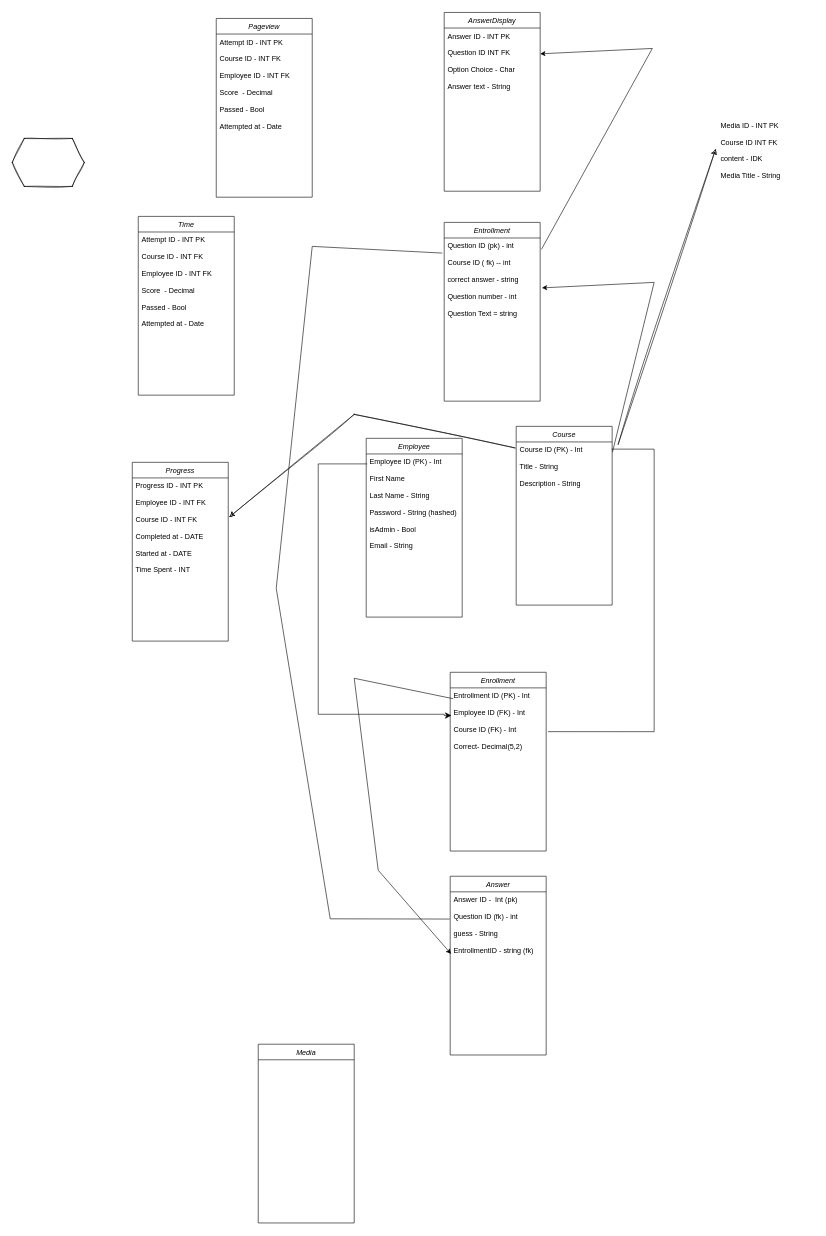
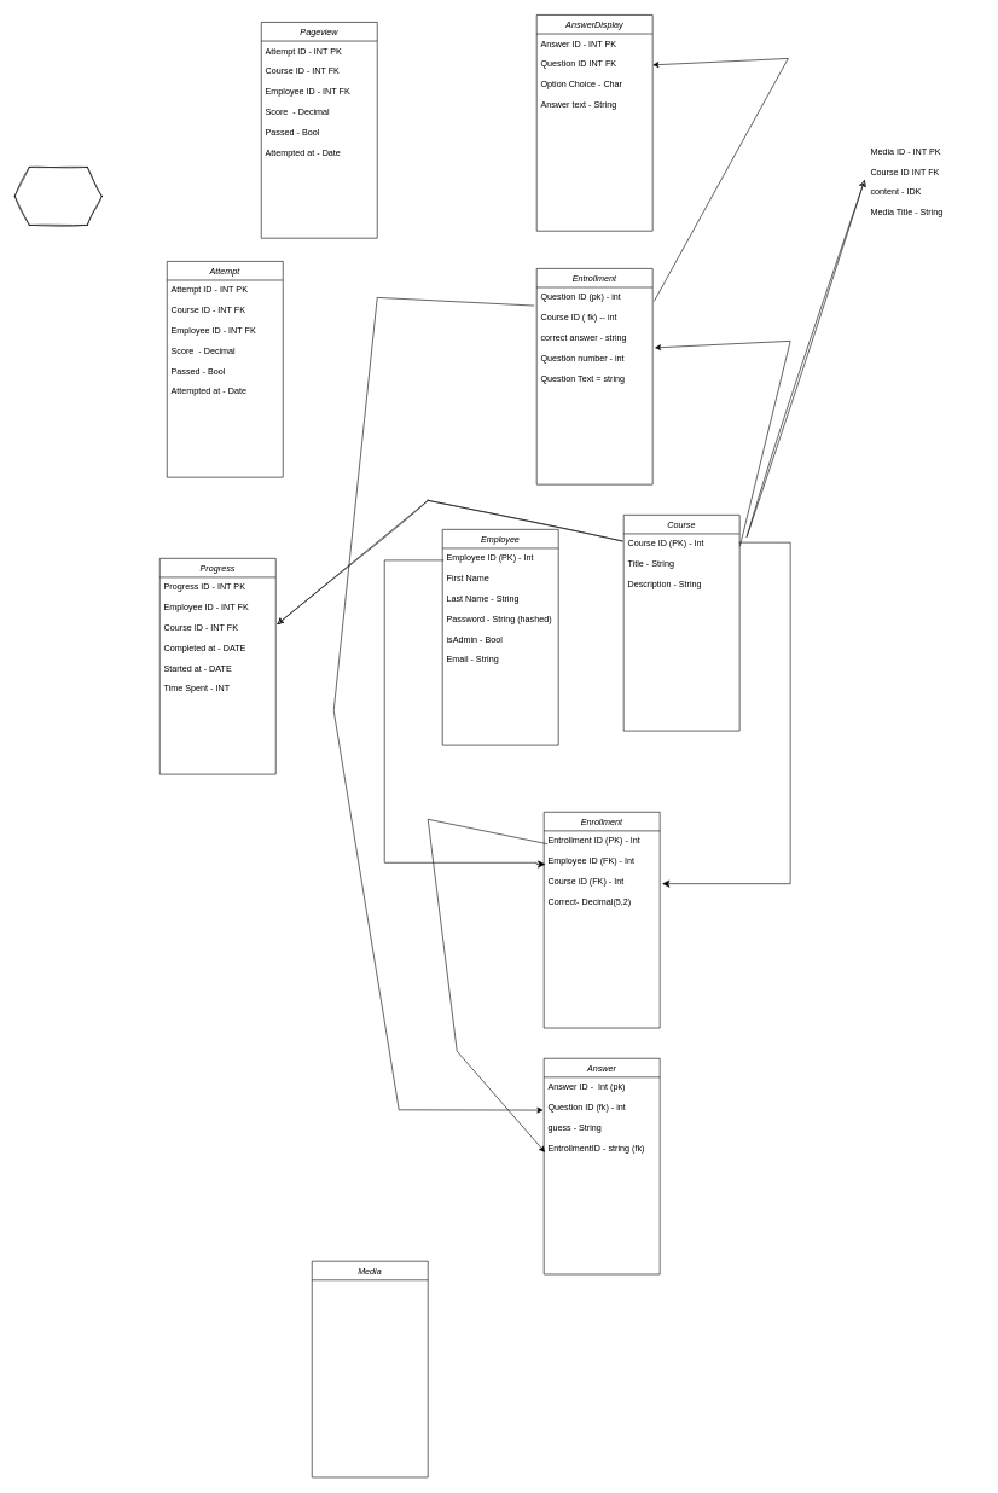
  <mxCell id="0" />
  <mxCell id="1" parent="0" />
  <mxCell id="2" value="Employee" style="swimlane;fontStyle=2;align=center;verticalAlign=top;childLayout=stackLayout;horizontal=1;startSize=26;horizontalStack=0;resizeParent=1;resizeLast=0;collapsible=1;marginBottom=0;rounded=0;shadow=0;strokeWidth=1;" parent="1" vertex="1"><mxGeometry x="610" y="730" width="160" height="298" as="geometry"><mxRectangle x="230" y="140" width="160" height="26" as="alternateBounds" /></mxGeometry></mxCell>
  <mxCell id="3" value="Employee ID (PK) - Int&#10;&#10;First Name&#10;&#10;Last Name - String&#10;&#10;Password - String (hashed)&#10;&#10;isAdmin - Bool&#10;&#10;Email - String&#10;&#10;" style="text;align=left;verticalAlign=top;spacingLeft=4;spacingRight=4;overflow=hidden;rotatable=0;points=[[0,0.5],[1,0.5]];portConstraint=eastwest;fontColor=default;" parent="2" vertex="1"><mxGeometry y="26" width="160" height="244" as="geometry" /></mxCell>
  <mxCell id="4" value="&#10;&#10;&#10;" style="text;align=left;verticalAlign=top;spacingLeft=4;spacingRight=4;overflow=hidden;rotatable=0;points=[[0,0.5],[1,0.5]];portConstraint=eastwest;rounded=0;shadow=0;html=0;fontColor=default;" parent="2" vertex="1"><mxGeometry y="270" width="160" height="28" as="geometry" /></mxCell>
  <mxCell id="5" value="Course" style="swimlane;fontStyle=2;align=center;verticalAlign=top;childLayout=stackLayout;horizontal=1;startSize=26;horizontalStack=0;resizeParent=1;resizeLast=0;collapsible=1;marginBottom=0;rounded=0;shadow=0;strokeWidth=1;" parent="1" vertex="1"><mxGeometry x="860" y="710" width="160" height="298" as="geometry"><mxRectangle x="230" y="140" width="160" height="26" as="alternateBounds" /></mxGeometry></mxCell>
  <mxCell id="6" value="Course ID (PK) - Int&#10;&#10;Title - String&#10;&#10;Description - String&#10;&#10;" style="text;align=left;verticalAlign=top;spacingLeft=4;spacingRight=4;overflow=hidden;rotatable=0;points=[[0,0.5],[1,0.5]];portConstraint=eastwest;fontColor=default;" parent="5" vertex="1"><mxGeometry y="26" width="160" height="244" as="geometry" /></mxCell>
  <mxCell id="7" value="&#10;&#10;&#10;" style="text;align=left;verticalAlign=top;spacingLeft=4;spacingRight=4;overflow=hidden;rotatable=0;points=[[0,0.5],[1,0.5]];portConstraint=eastwest;rounded=0;shadow=0;html=0;fontColor=default;" parent="5" vertex="1"><mxGeometry y="270" width="160" height="28" as="geometry" /></mxCell>
  <mxCell id="8" value="Enrollment" style="swimlane;fontStyle=2;align=center;verticalAlign=top;childLayout=stackLayout;horizontal=1;startSize=26;horizontalStack=0;resizeParent=1;resizeLast=0;collapsible=1;marginBottom=0;rounded=0;shadow=0;strokeWidth=1;" parent="1" vertex="1"><mxGeometry x="750" y="1120" width="160" height="298" as="geometry"><mxRectangle x="230" y="140" width="160" height="26" as="alternateBounds" /></mxGeometry></mxCell>
  <mxCell id="9" value="Entrollment ID (PK) - Int&#10;&#10;Employee ID (FK) - Int&#10;&#10;Course ID (FK) - Int&#10;&#10;Correct- Decimal(5,2)&#10;&#10;&#10;&#10;" style="text;align=left;verticalAlign=top;spacingLeft=4;spacingRight=4;overflow=hidden;rotatable=0;points=[[0,0.5],[1,0.5]];portConstraint=eastwest;fontColor=default;" parent="8" vertex="1"><mxGeometry y="26" width="160" height="244" as="geometry" /></mxCell>
  <mxCell id="10" value="&#10;&#10;&#10;" style="text;align=left;verticalAlign=top;spacingLeft=4;spacingRight=4;overflow=hidden;rotatable=0;points=[[0,0.5],[1,0.5]];portConstraint=eastwest;rounded=0;shadow=0;html=0;fontColor=default;" parent="8" vertex="1"><mxGeometry y="270" width="160" height="28" as="geometry" /></mxCell>
  <mxCell id="11" value="" style="edgeStyle=segmentEdgeStyle;endArrow=classic;html=1;curved=0;rounded=0;endSize=8;startSize=8;exitX=0.01;exitY=0.068;exitDx=0;exitDy=0;exitPerimeter=0;entryX=0.013;entryY=0.189;entryDx=0;entryDy=0;entryPerimeter=0;" parent="1" source="3" target="9" edge="1"><mxGeometry width="50" height="50" relative="1" as="geometry"><mxPoint x="586.96" y="773.08" as="sourcePoint" /><mxPoint x="740" y="1160" as="targetPoint" /><Array as="points"><mxPoint x="530" y="773" /><mxPoint x="530" y="1190" /><mxPoint x="740" y="1190" /><mxPoint x="740" y="1192" /></Array></mxGeometry></mxCell>
- <mxCell id="12" value="" style="edgeStyle=segmentEdgeStyle;endArrow=none;html=1;curved=0;rounded=0;endSize=8;startSize=8;entryX=1.019;entryY=0.299;entryDx=0;entryDy=0;entryPerimeter=0;exitX=0.994;exitY=0.049;exitDx=0;exitDy=0;exitPerimeter=0;" parent="1" source="6" target="9" edge="1"><mxGeometry width="50" height="50" relative="1" as="geometry"><mxPoint x="1030" y="750" as="sourcePoint" /><mxPoint x="1140" y="990" as="targetPoint" /><Array as="points"><mxPoint x="1090" y="748" /><mxPoint x="1090" y="1219" /></Array></mxGeometry></mxCell>
+ <mxCell id="12" value="" style="edgeStyle=segmentEdgeStyle;endArrow=classic;html=1;curved=0;rounded=0;endSize=8;startSize=8;entryX=1.019;entryY=0.299;entryDx=0;entryDy=0;entryPerimeter=0;exitX=0.994;exitY=0.049;exitDx=0;exitDy=0;exitPerimeter=0;" parent="1" source="6" target="9" edge="1"><mxGeometry width="50" height="50" relative="1" as="geometry"><mxPoint x="1030" y="750" as="sourcePoint" /><mxPoint x="1140" y="990" as="targetPoint" /><Array as="points"><mxPoint x="1090" y="748" /><mxPoint x="1090" y="1219" /></Array></mxGeometry></mxCell>
  <mxCell id="13" value="Entrollment" style="swimlane;fontStyle=2;align=center;verticalAlign=top;childLayout=stackLayout;horizontal=1;startSize=26;horizontalStack=0;resizeParent=1;resizeLast=0;collapsible=1;marginBottom=0;rounded=0;shadow=0;strokeWidth=1;" parent="1" vertex="1"><mxGeometry x="740" y="370" width="160" height="298" as="geometry"><mxRectangle x="230" y="140" width="160" height="26" as="alternateBounds" /></mxGeometry></mxCell>
  <mxCell id="14" value="Question ID (pk) - int&#10;&#10;Course ID ( fk) -- int&#10;&#10;correct answer - string&#10;&#10;Question number - int&#10;&#10;Question Text = string" style="text;align=left;verticalAlign=top;spacingLeft=4;spacingRight=4;overflow=hidden;rotatable=0;points=[[0,0.5],[1,0.5]];portConstraint=eastwest;fontColor=default;" parent="13" vertex="1"><mxGeometry y="26" width="160" height="244" as="geometry" /></mxCell>
  <mxCell id="15" value="&#10;&#10;&#10;" style="text;align=left;verticalAlign=top;spacingLeft=4;spacingRight=4;overflow=hidden;rotatable=0;points=[[0,0.5],[1,0.5]];portConstraint=eastwest;rounded=0;shadow=0;html=0;fontColor=default;" parent="13" vertex="1"><mxGeometry y="270" width="160" height="28" as="geometry" /></mxCell>
  <mxCell id="16" value="Answer" style="swimlane;fontStyle=2;align=center;verticalAlign=top;childLayout=stackLayout;horizontal=1;startSize=26;horizontalStack=0;resizeParent=1;resizeLast=0;collapsible=1;marginBottom=0;rounded=0;shadow=0;strokeWidth=1;" parent="1" vertex="1"><mxGeometry x="750" y="1460" width="160" height="298" as="geometry"><mxRectangle x="230" y="140" width="160" height="26" as="alternateBounds" /></mxGeometry></mxCell>
  <mxCell id="17" value="Answer ID -  Int (pk)&#10;&#10;Question ID (fk) - int&#10;&#10;guess - String&#10;&#10;EntrollmentID - string (fk)&#10;" style="text;align=left;verticalAlign=top;spacingLeft=4;spacingRight=4;overflow=hidden;rotatable=0;points=[[0,0.5],[1,0.5]];portConstraint=eastwest;fontColor=default;" parent="16" vertex="1"><mxGeometry y="26" width="160" height="244" as="geometry" /></mxCell>
  <mxCell id="18" value="&#10;&#10;&#10;" style="text;align=left;verticalAlign=top;spacingLeft=4;spacingRight=4;overflow=hidden;rotatable=0;points=[[0,0.5],[1,0.5]];portConstraint=eastwest;rounded=0;shadow=0;html=0;fontColor=default;" parent="16" vertex="1"><mxGeometry y="270" width="160" height="28" as="geometry" /></mxCell>
- <mxCell id="19" value="" style="endArrow=none;html=1;rounded=0;entryX=-0.006;entryY=0.186;entryDx=0;entryDy=0;entryPerimeter=0;exitX=-0.02;exitY=0.103;exitDx=0;exitDy=0;exitPerimeter=0;" parent="1" source="14" target="17" edge="1"><mxGeometry width="50" height="50" relative="1" as="geometry"><mxPoint x="560" y="390" as="sourcePoint" /><mxPoint x="630" y="1430" as="targetPoint" /><Array as="points"><mxPoint x="520" y="410" /><mxPoint x="460" y="980" /><mxPoint x="550" y="1531" /></Array></mxGeometry></mxCell>
+ <mxCell id="19" value="" style="endArrow=classic;html=1;rounded=0;entryX=-0.006;entryY=0.186;entryDx=0;entryDy=0;entryPerimeter=0;exitX=-0.02;exitY=0.103;exitDx=0;exitDy=0;exitPerimeter=0;" parent="1" source="14" target="17" edge="1"><mxGeometry width="50" height="50" relative="1" as="geometry"><mxPoint x="560" y="390" as="sourcePoint" /><mxPoint x="630" y="1430" as="targetPoint" /><Array as="points"><mxPoint x="520" y="410" /><mxPoint x="460" y="980" /><mxPoint x="550" y="1531" /></Array></mxGeometry></mxCell>
  <mxCell id="20" value="" style="endArrow=classic;html=1;rounded=0;entryX=0.009;entryY=0.424;entryDx=0;entryDy=0;entryPerimeter=0;exitX=0.031;exitY=0.074;exitDx=0;exitDy=0;exitPerimeter=0;" parent="1" source="9" target="17" edge="1"><mxGeometry width="50" height="50" relative="1" as="geometry"><mxPoint x="610" y="1140" as="sourcePoint" /><mxPoint x="630" y="1420" as="targetPoint" /><Array as="points"><mxPoint x="590" y="1130" /><mxPoint x="630" y="1450" /></Array></mxGeometry></mxCell>
  <mxCell id="21" value="" style="endArrow=classic;html=1;rounded=0;exitX=1.003;exitY=0.07;exitDx=0;exitDy=0;exitPerimeter=0;entryX=1.018;entryY=0.341;entryDx=0;entryDy=0;entryPerimeter=0;" parent="1" source="6" target="14" edge="1"><mxGeometry width="50" height="50" relative="1" as="geometry"><mxPoint x="960" y="500" as="sourcePoint" /><mxPoint x="1000" y="590" as="targetPoint" /><Array as="points"><mxPoint x="1090" y="470" /></Array></mxGeometry></mxCell>
  <mxCell id="22" value="AnswerDisplay" style="swimlane;fontStyle=2;align=center;verticalAlign=top;childLayout=stackLayout;horizontal=1;startSize=26;horizontalStack=0;resizeParent=1;resizeLast=0;collapsible=1;marginBottom=0;rounded=0;shadow=0;strokeWidth=1;" parent="1" vertex="1"><mxGeometry x="740" y="20" width="160" height="298" as="geometry"><mxRectangle x="230" y="140" width="160" height="26" as="alternateBounds" /></mxGeometry></mxCell>
  <mxCell id="23" value="Answer ID - INT PK&#10;&#10;Question ID INT FK&#10;&#10;Option Choice - Char&#10;&#10;Answer text - String" style="text;align=left;verticalAlign=top;spacingLeft=4;spacingRight=4;overflow=hidden;rotatable=0;points=[[0,0.5],[1,0.5]];portConstraint=eastwest;fontColor=default;" parent="22" vertex="1"><mxGeometry y="26" width="160" height="244" as="geometry" /></mxCell>
  <mxCell id="24" value="&#10;&#10;&#10;" style="text;align=left;verticalAlign=top;spacingLeft=4;spacingRight=4;overflow=hidden;rotatable=0;points=[[0,0.5],[1,0.5]];portConstraint=eastwest;rounded=0;shadow=0;html=0;fontColor=default;" parent="22" vertex="1"><mxGeometry y="270" width="160" height="28" as="geometry" /></mxCell>
  <mxCell id="25" value="" style="endArrow=classic;html=1;rounded=0;exitX=1.013;exitY=0.078;exitDx=0;exitDy=0;exitPerimeter=0;entryX=1.018;entryY=0.341;entryDx=0;entryDy=0;entryPerimeter=0;" parent="1" source="14" edge="1"><mxGeometry width="50" height="50" relative="1" as="geometry"><mxPoint x="1017" y="363" as="sourcePoint" /><mxPoint x="900" y="89" as="targetPoint" /><Array as="points"><mxPoint x="1087" y="80" /></Array></mxGeometry></mxCell>
  <mxCell id="26" value="Progress" style="swimlane;fontStyle=2;align=center;verticalAlign=top;childLayout=stackLayout;horizontal=1;startSize=26;horizontalStack=0;resizeParent=1;resizeLast=0;collapsible=1;marginBottom=0;rounded=0;shadow=0;strokeWidth=1;" parent="1" vertex="1"><mxGeometry x="220" y="770" width="160" height="298" as="geometry"><mxRectangle x="230" y="140" width="160" height="26" as="alternateBounds" /></mxGeometry></mxCell>
  <mxCell id="27" value="Progress ID - INT PK&#10;&#10;Employee ID - INT FK&#10;&#10;Course ID - INT FK&#10;&#10;Completed at - DATE&#10;&#10;Started at - DATE&#10;&#10;Time Spent - INT&#10;&#10;" style="text;align=left;verticalAlign=top;spacingLeft=4;spacingRight=4;overflow=hidden;rotatable=0;points=[[0,0.5],[1,0.5]];portConstraint=eastwest;fontColor=default;" parent="26" vertex="1"><mxGeometry y="26" width="160" height="244" as="geometry" /></mxCell>
  <mxCell id="28" value="&#10;&#10;&#10;" style="text;align=left;verticalAlign=top;spacingLeft=4;spacingRight=4;overflow=hidden;rotatable=0;points=[[0,0.5],[1,0.5]];portConstraint=eastwest;rounded=0;shadow=0;html=0;fontColor=default;" parent="26" vertex="1"><mxGeometry y="270" width="160" height="28" as="geometry" /></mxCell>
  <mxCell id="29" value="" style="endArrow=classic;html=1;rounded=0;sketch=1;hachureGap=4;jiggle=2;curveFitting=1;fontFamily=Architects Daughter;fontSource=https%3A%2F%2Ffonts.googleapis.com%2Fcss%3Ffamily%3DArchitects%2BDaughter;entryX=1.013;entryY=0.266;entryDx=0;entryDy=0;entryPerimeter=0;exitX=-0.012;exitY=0.041;exitDx=0;exitDy=0;exitPerimeter=0;" parent="1" source="6" target="27" edge="1"><mxGeometry width="50" height="50" relative="1" as="geometry"><mxPoint x="810" y="670" as="sourcePoint" /><mxPoint x="860" y="620" as="targetPoint" /><Array as="points"><mxPoint x="590" y="690" /></Array></mxGeometry></mxCell>
- <mxCell id="30" value="Time" style="swimlane;fontStyle=2;align=center;verticalAlign=top;childLayout=stackLayout;horizontal=1;startSize=26;horizontalStack=0;resizeParent=1;resizeLast=0;collapsible=1;marginBottom=0;rounded=0;shadow=0;strokeWidth=1;" parent="1" vertex="1"><mxGeometry x="230" y="360" width="160" height="298" as="geometry"><mxRectangle x="230" y="140" width="160" height="26" as="alternateBounds" /></mxGeometry></mxCell>
+ <mxCell id="30" value="Attempt" style="swimlane;fontStyle=2;align=center;verticalAlign=top;childLayout=stackLayout;horizontal=1;startSize=26;horizontalStack=0;resizeParent=1;resizeLast=0;collapsible=1;marginBottom=0;rounded=0;shadow=0;strokeWidth=1;" parent="1" vertex="1"><mxGeometry x="230" y="360" width="160" height="298" as="geometry"><mxRectangle x="230" y="140" width="160" height="26" as="alternateBounds" /></mxGeometry></mxCell>
  <mxCell id="31" value="Attempt ID - INT PK&#10;&#10;Course ID - INT FK&#10;&#10;Employee ID - INT FK&#10;&#10;Score  - Decimal&#10;&#10;Passed - Bool&#10;&#10;Attempted at - Date" style="text;align=left;verticalAlign=top;spacingLeft=4;spacingRight=4;overflow=hidden;rotatable=0;points=[[0,0.5],[1,0.5]];portConstraint=eastwest;fontColor=default;" parent="30" vertex="1"><mxGeometry y="26" width="160" height="244" as="geometry" /></mxCell>
  <mxCell id="32" value="&#10;&#10;&#10;" style="text;align=left;verticalAlign=top;spacingLeft=4;spacingRight=4;overflow=hidden;rotatable=0;points=[[0,0.5],[1,0.5]];portConstraint=eastwest;rounded=0;shadow=0;html=0;fontColor=default;" parent="30" vertex="1"><mxGeometry y="270" width="160" height="28" as="geometry" /></mxCell>
  <mxCell id="33" value="Pageview" style="swimlane;fontStyle=2;align=center;verticalAlign=top;childLayout=stackLayout;horizontal=1;startSize=26;horizontalStack=0;resizeParent=1;resizeLast=0;collapsible=1;marginBottom=0;rounded=0;shadow=0;strokeWidth=1;" parent="1" vertex="1"><mxGeometry x="360" y="30" width="160" height="298" as="geometry"><mxRectangle x="230" y="140" width="160" height="26" as="alternateBounds" /></mxGeometry></mxCell>
  <mxCell id="34" value="Attempt ID - INT PK&#10;&#10;Course ID - INT FK&#10;&#10;Employee ID - INT FK&#10;&#10;Score  - Decimal&#10;&#10;Passed - Bool&#10;&#10;Attempted at - Date" style="text;align=left;verticalAlign=top;spacingLeft=4;spacingRight=4;overflow=hidden;rotatable=0;points=[[0,0.5],[1,0.5]];portConstraint=eastwest;fontColor=default;" parent="33" vertex="1"><mxGeometry y="26" width="160" height="244" as="geometry" /></mxCell>
  <mxCell id="35" value="&#10;&#10;&#10;" style="text;align=left;verticalAlign=top;spacingLeft=4;spacingRight=4;overflow=hidden;rotatable=0;points=[[0,0.5],[1,0.5]];portConstraint=eastwest;rounded=0;shadow=0;html=0;fontColor=default;" parent="33" vertex="1"><mxGeometry y="270" width="160" height="28" as="geometry" /></mxCell>
  <mxCell id="36" value="Media" style="swimlane;fontStyle=2;align=center;verticalAlign=top;childLayout=stackLayout;horizontal=1;startSize=26;horizontalStack=0;resizeParent=1;resizeLast=0;collapsible=1;marginBottom=0;rounded=0;shadow=0;strokeWidth=1;" parent="1" vertex="1"><mxGeometry x="430" y="1740" width="160" height="298" as="geometry"><mxRectangle x="230" y="140" width="160" height="26" as="alternateBounds" /></mxGeometry></mxCell>
  <mxCell id="37" value="&#10;&#10;&#10;" style="text;align=left;verticalAlign=top;spacingLeft=4;spacingRight=4;overflow=hidden;rotatable=0;points=[[0,0.5],[1,0.5]];portConstraint=eastwest;rounded=0;shadow=0;html=0;fontColor=default;" parent="36" vertex="1"><mxGeometry y="26" width="160" height="28" as="geometry" /></mxCell>
  <mxCell id="38" value="Media ID - INT PK&#10;&#10;Course ID INT FK&#10;&#10;content - IDK&#10;&#10;Media Title - String" style="text;align=left;verticalAlign=top;spacingLeft=4;spacingRight=4;overflow=hidden;rotatable=0;points=[[0,0.5],[1,0.5]];portConstraint=eastwest;fontColor=default;" parent="1" vertex="1"><mxGeometry x="1195" y="195" width="160" height="244" as="geometry" /></mxCell>
  <mxCell id="39" value="" style="endArrow=classic;html=1;rounded=0;sketch=1;hachureGap=4;jiggle=2;curveFitting=1;fontFamily=Architects Daughter;fontSource=https%3A%2F%2Ffonts.googleapis.com%2Fcss%3Ffamily%3DArchitects%2BDaughter;entryX=-0.016;entryY=0.217;entryDx=0;entryDy=0;entryPerimeter=0;" edge="1" parent="1" target="38"><mxGeometry width="50" height="50" relative="1" as="geometry"><mxPoint x="1030" y="740" as="sourcePoint" /><mxPoint x="1220" y="510" as="targetPoint" /></mxGeometry></mxCell>
  <mxCell id="40" value="" style="shape=hexagon;perimeter=hexagonPerimeter2;whiteSpace=wrap;html=1;fixedSize=1;sketch=1;hachureGap=4;jiggle=2;curveFitting=1;fontFamily=Architects Daughter;fontSource=https%3A%2F%2Ffonts.googleapis.com%2Fcss%3Ffamily%3DArchitects%2BDaughter;" vertex="1" parent="1"><mxGeometry x="20" y="230" width="120" height="80" as="geometry" /></mxCell>
